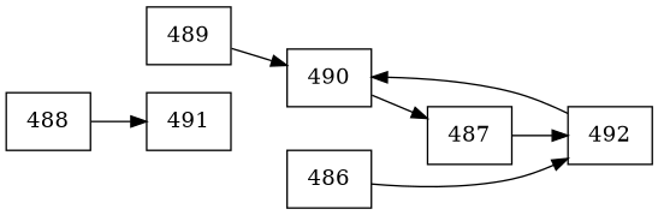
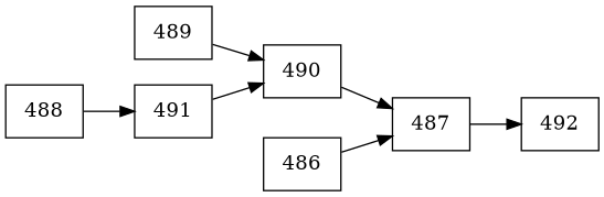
  digraph {
    rankdir=LR
    node [shape=record]
    n1 [label="{489}"]
    n2 [label="{490}"]
    n3 [label="{486}"]
    n4 [label="{492}"]
    n5 [label="{487}"]
    n6 [label="{488}"]
    n7 [label="{491}"]
    n1 -> n2
    n2 -> n5
-   n3 -> n4
-   n4 -> n2
+   n3 -> n5
+   n7 -> n2
    n5 -> n4
    n6 -> n7
  }
